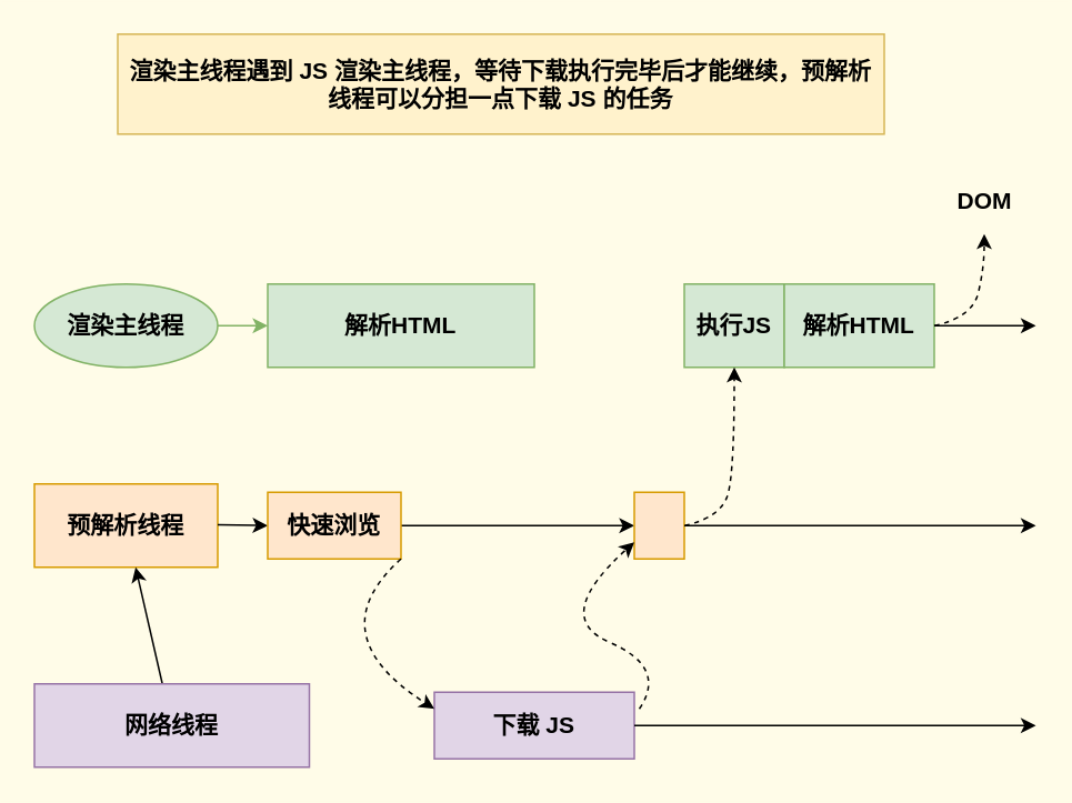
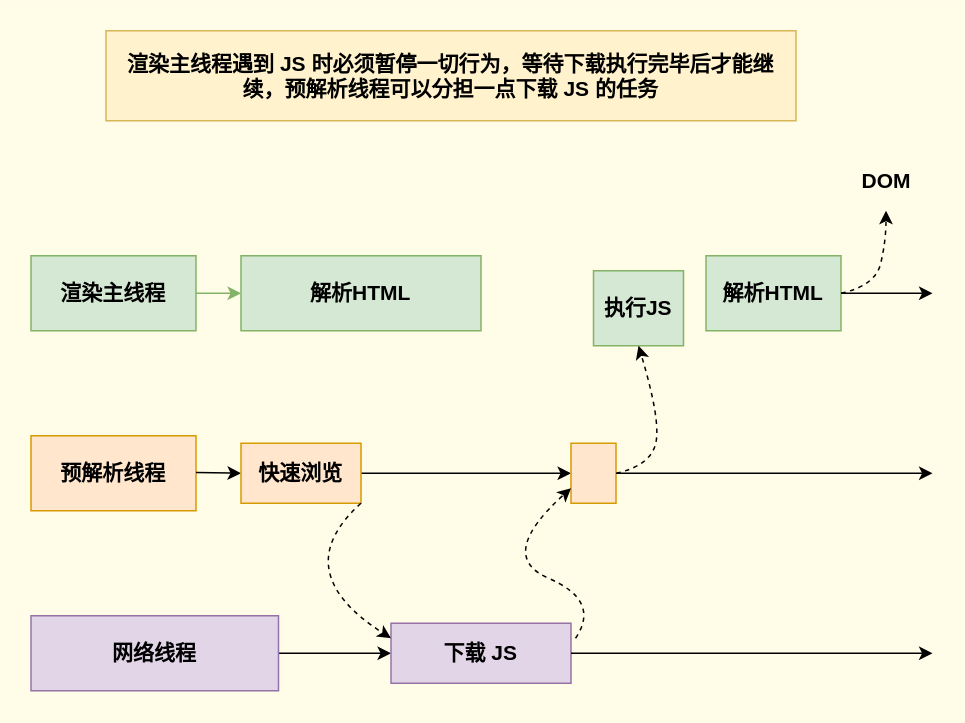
  <mxCell id="0" />
  <mxCell id="1" parent="0" />
- <mxCell id="2" value="&lt;span style=&quot;font-size: 14px;&quot;&gt;&lt;b&gt;渲染主线程遇到 JS 渲染主线程，等待下载执行完毕后才能继续，预解析线程可以分担一点下载 JS 的任务&lt;/b&gt;&lt;/span&gt;" style="text;html=1;align=center;verticalAlign=middle;whiteSpace=wrap;rounded=0;fillColor=#fff2cc;strokeColor=#d6b656;" parent="1" vertex="1"><mxGeometry x="70" y="20" width="460" height="60" as="geometry" /></mxCell>
+ <mxCell id="2" value="&lt;span style=&quot;font-size: 14px;&quot;&gt;&lt;b&gt;渲染主线程遇到 JS 时必须暂停一切行为，等待下载执行完毕后才能继续，预解析线程可以分担一点下载 JS 的任务&lt;/b&gt;&lt;/span&gt;" style="text;html=1;align=center;verticalAlign=middle;whiteSpace=wrap;rounded=0;fillColor=#fff2cc;strokeColor=#d6b656;" parent="1" vertex="1"><mxGeometry x="70" y="20" width="460" height="60" as="geometry" /></mxCell>
  <mxCell id="3" value="" style="edgeStyle=none;html=1;fontSize=14;fillColor=#d5e8d4;strokeColor=#82b366;" parent="1" source="4" edge="1"><mxGeometry relative="1" as="geometry"><mxPoint x="160" y="195" as="targetPoint" /></mxGeometry></mxCell>
- <mxCell id="4" value="&lt;font style=&quot;font-size: 14px;&quot;&gt;&lt;b&gt;渲染主线程&lt;/b&gt;&lt;/font&gt;" style="ellipse;whiteSpace=wrap;html=1;fillColor=#d5e8d4;strokeColor=#82b366;" parent="1" vertex="1"><mxGeometry x="20" y="170" width="110" height="50" as="geometry" /></mxCell>
+ <mxCell id="4" value="&lt;font style=&quot;font-size: 14px;&quot;&gt;&lt;b&gt;渲染主线程&lt;/b&gt;&lt;/font&gt;" style="rounded=0;whiteSpace=wrap;html=1;fillColor=#d5e8d4;strokeColor=#82b366;" parent="1" vertex="1"><mxGeometry x="20" y="170" width="110" height="50" as="geometry" /></mxCell>
  <mxCell id="5" value="&lt;font style=&quot;font-size: 14px;&quot;&gt;&lt;b&gt;解析HTML&lt;/b&gt;&lt;/font&gt;" style="rounded=0;whiteSpace=wrap;html=1;fillColor=#d5e8d4;strokeColor=#82b366;" parent="1" vertex="1"><mxGeometry x="160" y="170" width="160" height="50" as="geometry" /></mxCell>
- <mxCell id="6" value="&lt;b&gt;&lt;font style=&quot;font-size: 14px;&quot;&gt;执行JS&lt;/font&gt;&lt;/b&gt;" style="rounded=0;whiteSpace=wrap;html=1;fillColor=#d5e8d4;strokeColor=#82b366;" parent="1" vertex="1"><mxGeometry x="410" y="170" width="60" height="50" as="geometry" /></mxCell>
+ <mxCell id="6" value="&lt;b&gt;&lt;font style=&quot;font-size: 14px;&quot;&gt;执行JS&lt;/font&gt;&lt;/b&gt;" style="rounded=0;whiteSpace=wrap;html=1;fillColor=#d5e8d4;strokeColor=#82b366;" parent="1" vertex="1"><mxGeometry x="395" y="180" width="60" height="50" as="geometry" /></mxCell>
  <mxCell id="7" value="&lt;font style=&quot;font-size: 14px;&quot;&gt;&lt;b&gt;解析HTML&lt;/b&gt;&lt;/font&gt;" style="rounded=0;whiteSpace=wrap;html=1;fillColor=#d5e8d4;strokeColor=#82b366;" parent="1" vertex="1"><mxGeometry x="470" y="170" width="90" height="50" as="geometry" /></mxCell>
  <mxCell id="8" value="" style="curved=1;endArrow=classic;html=1;dashed=1;fontSize=14;entryX=0.5;entryY=1;entryDx=0;entryDy=0;exitX=1;exitY=0.5;exitDx=0;exitDy=0;" parent="1" source="13" target="6" edge="1"><mxGeometry width="50" height="50" relative="1" as="geometry"><mxPoint x="500" y="340" as="sourcePoint" /><mxPoint x="370" y="280" as="targetPoint" /><Array as="points"><mxPoint x="433" y="310" /><mxPoint x="440" y="280" /></Array></mxGeometry></mxCell>
  <mxCell id="9" value="&lt;span style=&quot;font-size: 14px;&quot;&gt;&lt;b&gt;预解析线程&lt;/b&gt;&lt;/span&gt;" style="rounded=0;whiteSpace=wrap;html=1;fillColor=#ffe6cc;strokeColor=#d79b00;" parent="1" vertex="1"><mxGeometry x="20" y="290" width="110" height="50" as="geometry" /></mxCell>
  <mxCell id="10" value="" style="edgeStyle=none;html=1;fontSize=14;fillColor=#dae8fc;strokeColor=#000000;" parent="1" edge="1"><mxGeometry relative="1" as="geometry"><mxPoint x="130" y="314.5" as="sourcePoint" /><mxPoint x="160" y="315" as="targetPoint" /></mxGeometry></mxCell>
  <mxCell id="11" value="" style="edgeStyle=none;html=1;strokeColor=#000000;fontSize=14;" parent="1" source="12" target="13" edge="1"><mxGeometry relative="1" as="geometry" /></mxCell>
  <mxCell id="12" value="&lt;span style=&quot;font-size: 14px;&quot;&gt;&lt;b&gt;快速浏览&lt;/b&gt;&lt;/span&gt;" style="rounded=0;whiteSpace=wrap;html=1;fillColor=#ffe6cc;strokeColor=#d79b00;" parent="1" vertex="1"><mxGeometry x="160" y="295" width="80" height="40" as="geometry" /></mxCell>
  <mxCell id="13" value="" style="whiteSpace=wrap;html=1;fillColor=#ffe6cc;strokeColor=#d79b00;rounded=0;" parent="1" vertex="1"><mxGeometry x="380" y="295" width="30" height="40" as="geometry" /></mxCell>
  <mxCell id="14" value="" style="edgeStyle=none;html=1;strokeColor=#000000;fontSize=14;exitX=1;exitY=0.5;exitDx=0;exitDy=0;" parent="1" source="13" edge="1"><mxGeometry relative="1" as="geometry"><mxPoint x="420" y="314.5" as="sourcePoint" /><mxPoint x="621" y="315" as="targetPoint" /></mxGeometry></mxCell>
  <mxCell id="15" value="" style="edgeStyle=none;html=1;strokeColor=#000000;fontSize=14;fillColor=#d5e8d4;exitX=1;exitY=0.5;exitDx=0;exitDy=0;" parent="1" source="7" edge="1"><mxGeometry relative="1" as="geometry"><mxPoint x="610" y="195" as="sourcePoint" /><mxPoint x="621" y="195" as="targetPoint" /></mxGeometry></mxCell>
- <mxCell id="16" value="" style="edgeStyle=none;html=1;strokeColor=#000000;fontSize=14;" parent="1" source="17" target="9" edge="1"><mxGeometry relative="1" as="geometry" /></mxCell>
+ <mxCell id="16" value="" style="edgeStyle=none;html=1;strokeColor=#000000;fontSize=14;" parent="1" source="17" target="18" edge="1"><mxGeometry relative="1" as="geometry" /></mxCell>
  <mxCell id="17" value="&lt;span style=&quot;font-size: 14px;&quot;&gt;&lt;b&gt;网络线程&lt;/b&gt;&lt;/span&gt;" style="rounded=0;whiteSpace=wrap;html=1;fillColor=#e1d5e7;strokeColor=#9673a6;" parent="1" vertex="1"><mxGeometry x="20" y="410" width="165" height="50" as="geometry" /></mxCell>
  <mxCell id="18" value="&lt;b&gt;&lt;font style=&quot;font-size: 14px;&quot;&gt;下载 JS&lt;/font&gt;&lt;/b&gt;" style="whiteSpace=wrap;html=1;fillColor=#e1d5e7;strokeColor=#9673a6;rounded=0;" parent="1" vertex="1"><mxGeometry x="260" y="415" width="120" height="40" as="geometry" /></mxCell>
  <mxCell id="19" value="" style="edgeStyle=none;html=1;strokeColor=#000000;fontSize=14;exitX=1;exitY=0.5;exitDx=0;exitDy=0;exitPerimeter=0;" parent="1" source="18" edge="1"><mxGeometry relative="1" as="geometry"><mxPoint x="390" y="435" as="sourcePoint" /><mxPoint x="621" y="435" as="targetPoint" /></mxGeometry></mxCell>
  <mxCell id="20" value="" style="curved=1;endArrow=classic;html=1;strokeColor=#000000;fontSize=14;entryX=0;entryY=0.25;entryDx=0;entryDy=0;dashed=1;" parent="1" target="18" edge="1"><mxGeometry width="50" height="50" relative="1" as="geometry"><mxPoint x="240" y="335" as="sourcePoint" /><mxPoint x="220" y="400" as="targetPoint" /><Array as="points"><mxPoint x="190" y="380" /></Array></mxGeometry></mxCell>
  <mxCell id="21" value="" style="curved=1;endArrow=classic;html=1;dashed=1;fontSize=14;entryX=0;entryY=0.75;entryDx=0;entryDy=0;exitX=1;exitY=0.5;exitDx=0;exitDy=0;" parent="1" target="13" edge="1"><mxGeometry width="50" height="50" relative="1" as="geometry"><mxPoint x="383" y="425" as="sourcePoint" /><mxPoint x="396" y="330" as="targetPoint" /><Array as="points"><mxPoint x="400" y="400" /><mxPoint x="330" y="370" /></Array></mxGeometry></mxCell>
  <mxCell id="22" value="" style="curved=1;endArrow=classic;html=1;dashed=1;fontSize=14;exitX=1;exitY=0.5;exitDx=0;exitDy=0;" parent="1" edge="1"><mxGeometry width="50" height="50" relative="1" as="geometry"><mxPoint x="560" y="195" as="sourcePoint" /><mxPoint x="590" y="140" as="targetPoint" /><Array as="points"><mxPoint x="583" y="190" /><mxPoint x="590" y="160" /></Array></mxGeometry></mxCell>
  <mxCell id="23" value="&lt;b&gt;DOM&lt;/b&gt;" style="text;html=1;align=center;verticalAlign=middle;resizable=0;points=[];autosize=1;strokeColor=none;fillColor=none;fontSize=14;fontColor=#000000;" parent="1" vertex="1"><mxGeometry x="560" y="105" width="60" height="30" as="geometry" /></mxCell>
